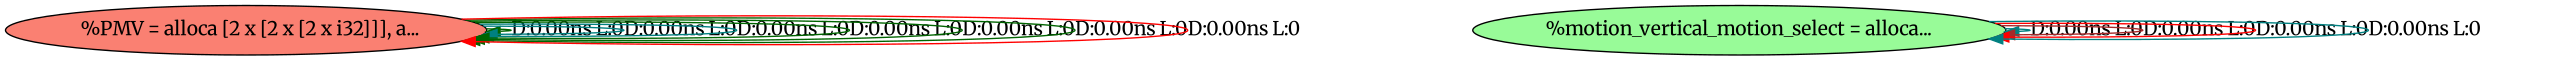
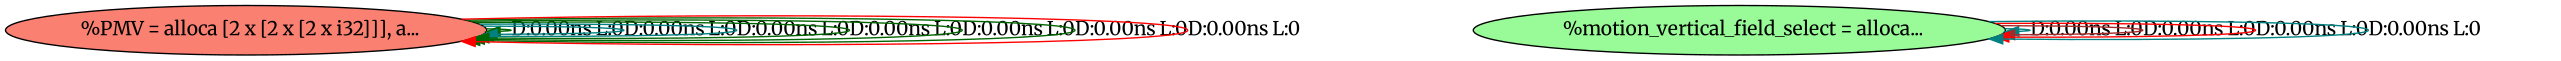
  digraph {
    fontname=Merriweather
    node [style=filled fontname=Merriweather]
    edge [color=darkgreen fontname=Merriweather]
    n1 [label="  %PMV = alloca [2 x [2 x [2 x i32]]], a..." fillcolor=salmon]
-   n2 [label="%motion_vertical_motion_select = alloca..." fillcolor=palegreen]
+   n2 [label="  %motion_vertical_field_select = alloca..." fillcolor=palegreen]
    n1 -> n1 [label="D:0.00ns L:0"]
    n1 -> n1 [color=teal label="D:0.00ns L:0"]
    n1 -> n1 [color=teal label="D:0.00ns L:0"]
    n1 -> n1 [label="D:0.00ns L:0"]
    n1 -> n1 [label="D:0.00ns L:0"]
    n1 -> n1 [label="D:0.00ns L:0"]
    n1 -> n1 [color=red label="D:0.00ns L:0"]
    n2 -> n2 [color=teal label="D:0.00ns L:0"]
    n2 -> n2 [color=brown label="D:0.00ns L:0"]
    n2 -> n2 [color=red label="D:0.00ns L:0"]
    n2 -> n2 [color=teal label="D:0.00ns L:0"]
  }
